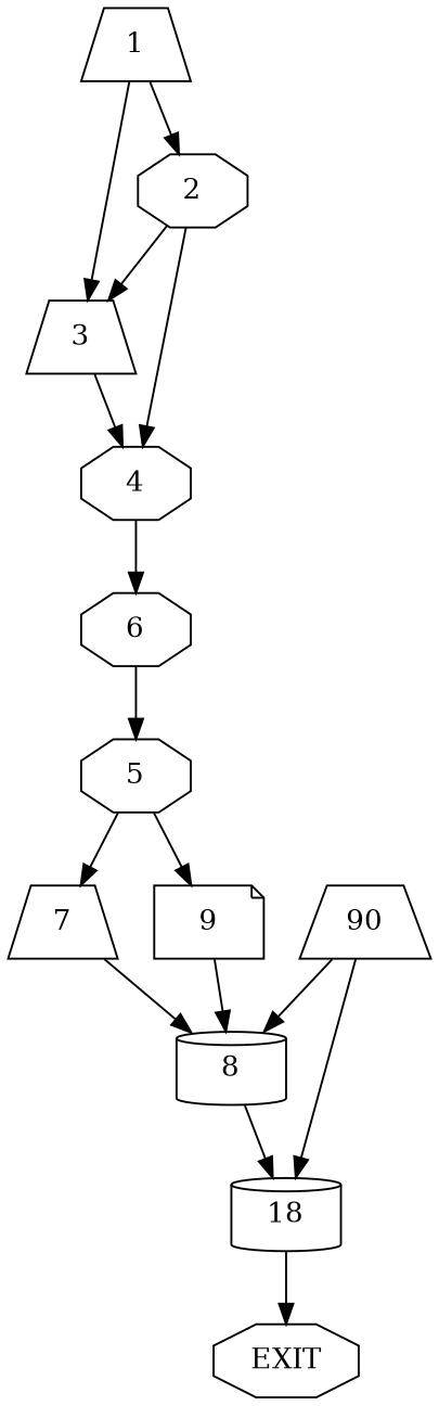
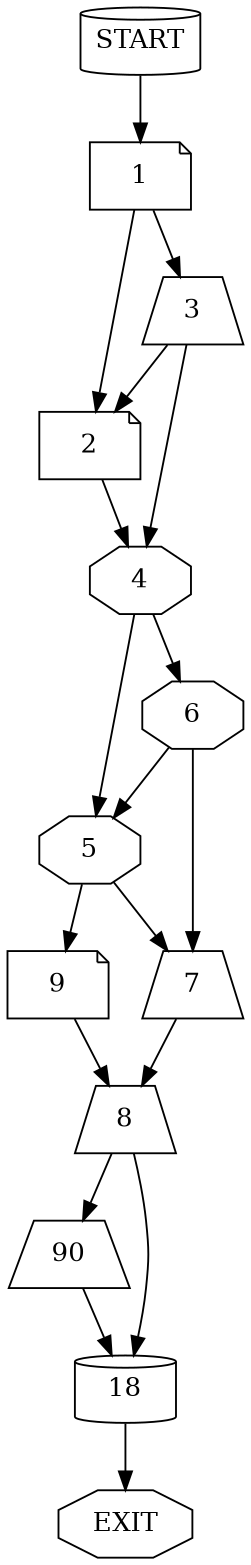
  digraph {
    node [shape=trapezium]
-   1
-   2 [shape=octagon]
+   n1 [label=START shape=cylinder]
+   1 [shape=note]
+   2 [shape=note]
    3
    n5 [label=EXIT shape=octagon]
    4 [shape=octagon]
    5 [shape=octagon]
    6 [shape=octagon]
    7
    9 [shape=note]
-   8 [shape=cylinder]
+   8
    n12 [label=90]
    n13 [label=18 shape=cylinder]
+   n1 -> 1
    1 -> 2
    1 -> 3
-   2 -> 3
+   3 -> 2
    2 -> 4
    3 -> 4
+   4 -> 5
    4 -> 6
    5 -> 7
    5 -> 9
    6 -> 5
+   6 -> 7
    7 -> 8
    9 -> 8
-   n12 -> 8
+   8 -> n12
    8 -> n13
    n12 -> n13
    n13 -> n5
  }
